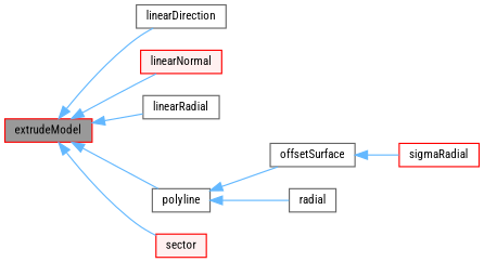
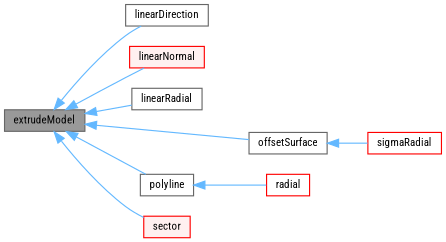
  digraph {
    fontname="Roboto Condensed"
    rankdir=LR
    node [color=gray40 fillcolor=white fontname="Roboto Condensed" fontsize=10 shape=box style=filled]
    edge [color=steelblue1 dir=back fontname="Roboto Condensed" fontsize=10 labelfontname=Helvetica labelfontsize=10 style=solid]
-   n1 [color=red fillcolor=grey60 fontcolor=black height=0.2 label=extrudeModel width=0.4]
+   n1 [fillcolor=grey60 fontcolor=black height=0.2 label=extrudeModel width=0.4]
    n2 [height=0.2 label=linearDirection width=0.4]
    n3 [color=red fillcolor="#FFF0F0" height=0.2 label=linearNormal width=0.4]
    n4 [height=0.2 label=linearRadial width=0.4]
    n5 [height=0.2 label=offsetSurface width=0.4]
    n6 [height=0.2 label=polyline width=0.4]
    n7 [color=red fillcolor="#FFF0F0" height=0.2 label=sector width=0.4]
    n8 [color=red height=0.2 label=sigmaRadial width=0.4]
-   n9 [height=0.2 label=radial width=0.4]
+   n9 [color=red height=0.2 label=radial width=0.4]
    n1 -> n2
    n1 -> n3
    n1 -> n4
-   n6 -> n5
+   n1 -> n5
    n1 -> n6
    n1 -> n7
    n5 -> n8
    n6 -> n9
  }
